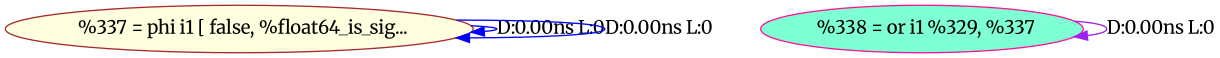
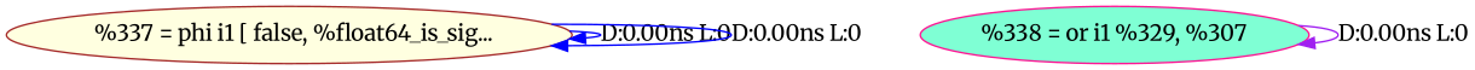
  digraph {
    fontname=Merriweather
    node [style=filled fontname=Merriweather]
    edge [color=blue fontname=Merriweather]
    n1 [label="  %337 = phi i1 [ false, %float64_is_sig..." fillcolor=lightyellow color=brown]
-   n2 [label="  %338 = or i1 %329, %337" fillcolor=aquamarine color=deeppink]
+   n2 [label="%338 = or i1 %329, %307" fillcolor=aquamarine color=deeppink]
    n1 -> n1 [label="D:0.00ns L:0"]
    n1 -> n1 [label="D:0.00ns L:0"]
    n2 -> n2 [color=purple label="D:0.00ns L:0"]
  }
